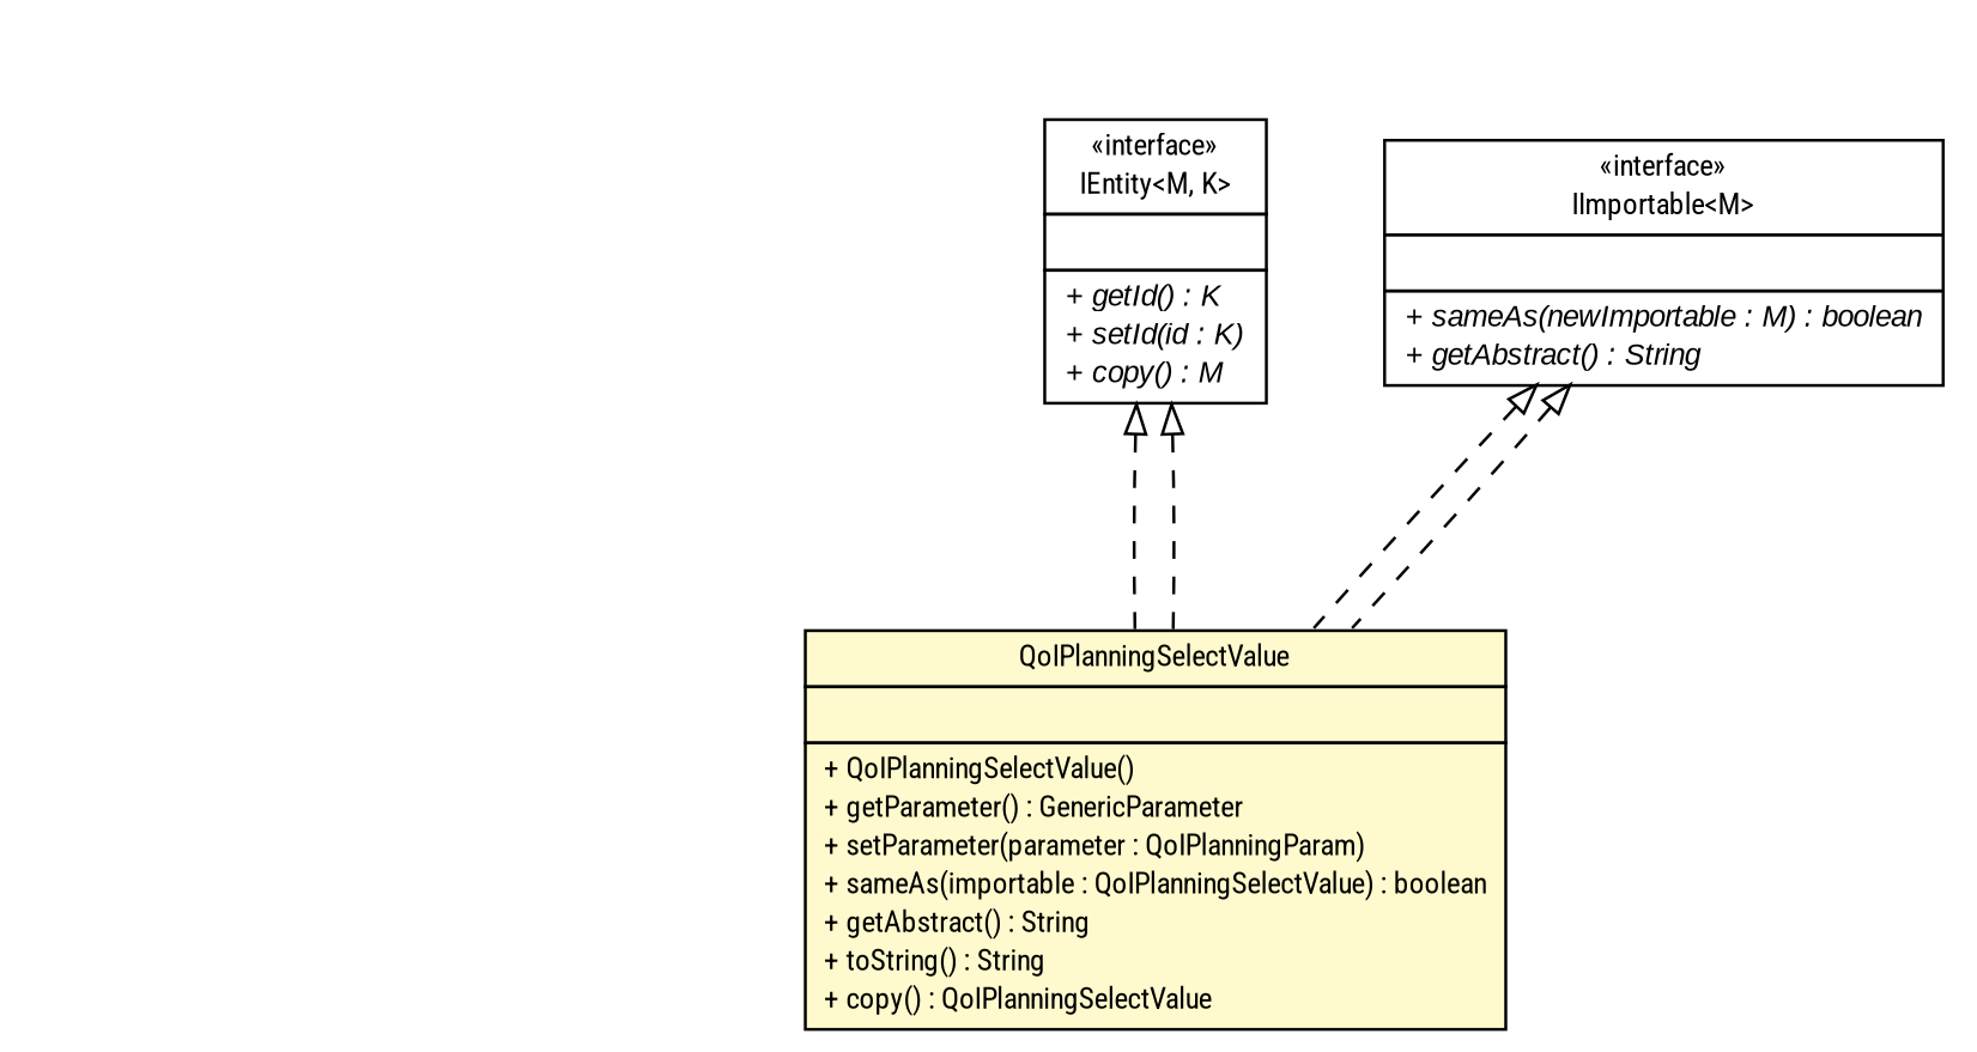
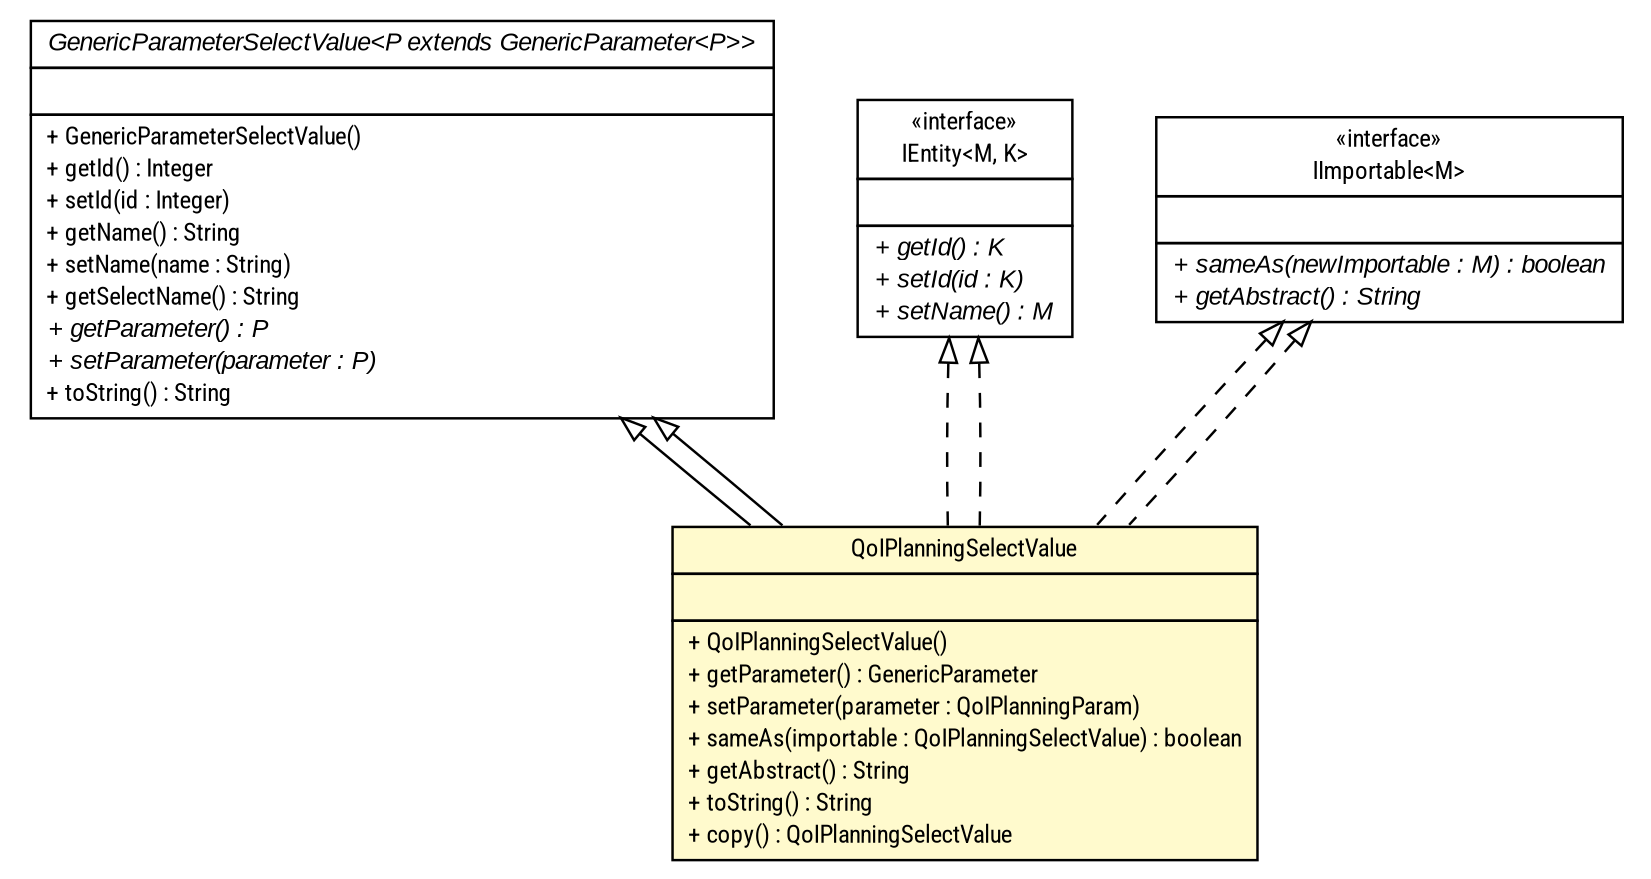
  digraph {
    fontname="Roboto Condensed"
    nodesep=0.25
    ranksep=0.5
    node [fontcolor=black fontname="Roboto Condensed" fontsize=10.0 shape=plaintext]
    edge [arrowtail=empty dir=back fontname="Roboto Condensed" fontsize=10 headport=p labelfontname=arial labelfontsize=10 tailport=p style=dashed]
+   n1 [label=<<table title="gov.sandia.cf.model.GenericParameterSelectValue" border="0" cellborder="1" cellspacing="0" cellpadding="2" port="p" href="./GenericParameterSelectValue.html"> 		<tr><td><table border="0" cellspacing="0" cellpadding="1"> <tr><td align="center" balign="center"><font face="arial italic"> GenericParameterSelectValue&lt;P extends GenericParameter&lt;P&gt;&gt; </font></td></tr> 		</table></td></tr> 		<tr><td><table border="0" cellspacing="0" cellpadding="1"> <tr><td align="left" balign="left">  </td></tr> 		</table></td></tr> 		<tr><td><table border="0" cellspacing="0" cellpadding="1"> <tr><td align="left" balign="left"> + GenericParameterSelectValue() </td></tr> <tr><td align="left" balign="left"> + getId() : Integer </td></tr> <tr><td align="left" balign="left"> + setId(id : Integer) </td></tr> <tr><td align="left" balign="left"> + getName() : String </td></tr> <tr><td align="left" balign="left"> + setName(name : String) </td></tr> <tr><td align="left" balign="left"> + getSelectName() : String </td></tr> <tr><td align="left" balign="left"><font face="arial italic" point-size="10.0"> + getParameter() : P </font></td></tr> <tr><td align="left" balign="left"><font face="arial italic" point-size="10.0"> + setParameter(parameter : P) </font></td></tr> <tr><td align="left" balign="left"> + toString() : String </td></tr> 		</table></td></tr> 		</table>>]
    n2 [label=<<table title="gov.sandia.cf.model.QoIPlanningSelectValue" border="0" cellborder="1" cellspacing="0" cellpadding="2" port="p" bgcolor="lemonChiffon" href="./QoIPlanningSelectValue.html"> 		<tr><td><table border="0" cellspacing="0" cellpadding="1"> <tr><td align="center" balign="center"> QoIPlanningSelectValue </td></tr> 		</table></td></tr> 		<tr><td><table border="0" cellspacing="0" cellpadding="1"> <tr><td align="left" balign="left">  </td></tr> 		</table></td></tr> 		<tr><td><table border="0" cellspacing="0" cellpadding="1"> <tr><td align="left" balign="left"> + QoIPlanningSelectValue() </td></tr> <tr><td align="left" balign="left"> + getParameter() : GenericParameter </td></tr> <tr><td align="left" balign="left"> + setParameter(parameter : QoIPlanningParam) </td></tr> <tr><td align="left" balign="left"> + sameAs(importable : QoIPlanningSelectValue) : boolean </td></tr> <tr><td align="left" balign="left"> + getAbstract() : String </td></tr> <tr><td align="left" balign="left"> + toString() : String </td></tr> <tr><td align="left" balign="left"> + copy() : QoIPlanningSelectValue </td></tr> 		</table></td></tr> 		</table>>]
-   n3 [label=<<table title="gov.sandia.cf.model.IEntity" border="0" cellborder="1" cellspacing="0" cellpadding="2" port="p" href="./IEntity.html"> 		<tr><td><table border="0" cellspacing="0" cellpadding="1"> <tr><td align="center" balign="center"> &#171;interface&#187; </td></tr> <tr><td align="center" balign="center"> IEntity&lt;M, K&gt; </td></tr> 		</table></td></tr> 		<tr><td><table border="0" cellspacing="0" cellpadding="1"> <tr><td align="left" balign="left">  </td></tr> 		</table></td></tr> 		<tr><td><table border="0" cellspacing="0" cellpadding="1"> <tr><td align="left" balign="left"><font face="arial italic" point-size="10.0"> + getId() : K </font></td></tr> <tr><td align="left" balign="left"><font face="arial italic" point-size="10.0"> + setId(id : K) </font></td></tr> <tr><td align="left" balign="left"><font face="arial italic" point-size="10.0"> + copy() : M </font></td></tr> 		</table></td></tr> 		</table>>]
+   n3 [label=<<table title="gov.sandia.cf.model.IEntity" border="0" cellborder="1" cellspacing="0" cellpadding="2" port="p" href="./IEntity.html"> 		<tr><td><table border="0" cellspacing="0" cellpadding="1"> <tr><td align="center" balign="center"> &#171;interface&#187; </td></tr> <tr><td align="center" balign="center"> IEntity&lt;M, K&gt; </td></tr> 		</table></td></tr> 		<tr><td><table border="0" cellspacing="0" cellpadding="1"> <tr><td align="left" balign="left">  </td></tr> 		</table></td></tr> 		<tr><td><table border="0" cellspacing="0" cellpadding="1"> <tr><td align="left" balign="left"><font face="arial italic" point-size="10.0"> + getId() : K </font></td></tr> <tr><td align="left" balign="left"><font face="arial italic" point-size="10.0"> + setId(id : K) </font></td></tr> <tr><td align="left" balign="left"><font face="arial italic" point-size="10.0"> + setName() : M </font></td></tr> 		</table></td></tr> 		</table>>]
    n4 [label=<<table title="gov.sandia.cf.model.IImportable" border="0" cellborder="1" cellspacing="0" cellpadding="2" port="p" href="./IImportable.html"> 		<tr><td><table border="0" cellspacing="0" cellpadding="1"> <tr><td align="center" balign="center"> &#171;interface&#187; </td></tr> <tr><td align="center" balign="center"> IImportable&lt;M&gt; </td></tr> 		</table></td></tr> 		<tr><td><table border="0" cellspacing="0" cellpadding="1"> <tr><td align="left" balign="left">  </td></tr> 		</table></td></tr> 		<tr><td><table border="0" cellspacing="0" cellpadding="1"> <tr><td align="left" balign="left"><font face="arial italic" point-size="10.0"> + sameAs(newImportable : M) : boolean </font></td></tr> <tr><td align="left" balign="left"><font face="arial italic" point-size="10.0"> + getAbstract() : String </font></td></tr> 		</table></td></tr> 		</table>>]
+   n1 -> n2 [style=""]
+   n1 -> n2 [style=""]
    n3 -> n2
    n3 -> n2
    n4 -> n2
    n4 -> n2
  }
